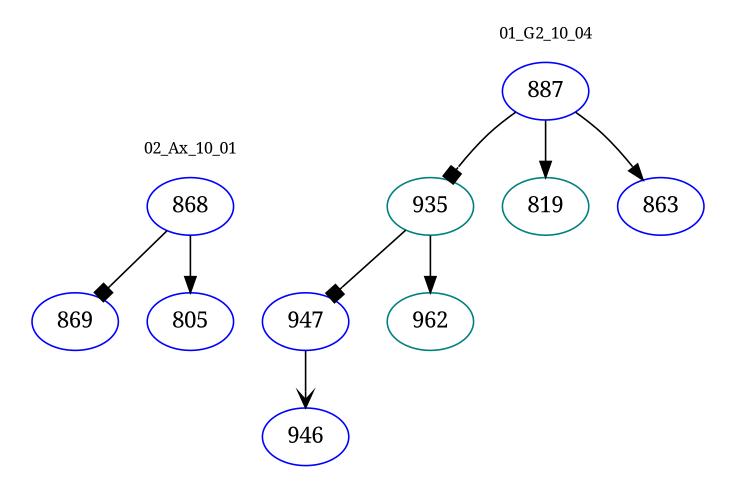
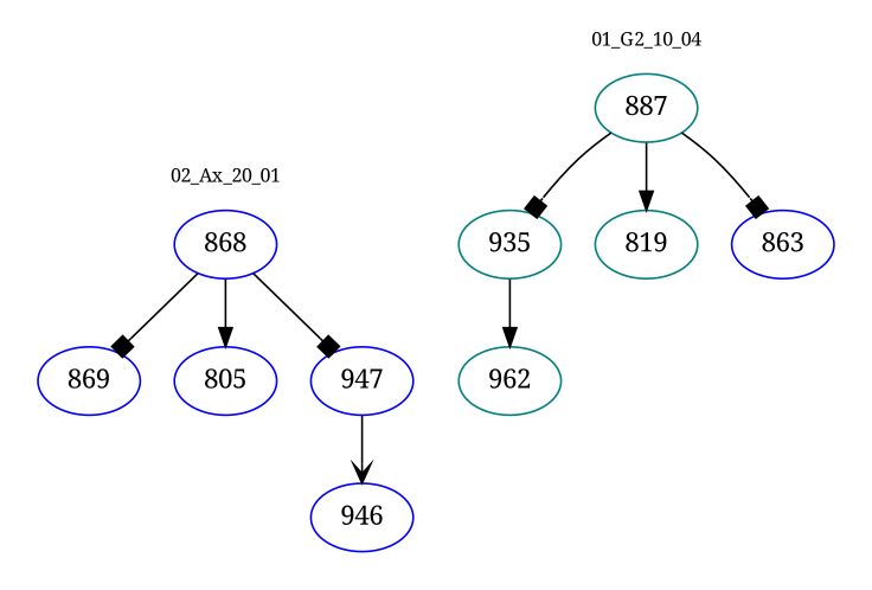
  digraph {
    fontname="Noto Serif"
    node [color=blue fontname="Noto Serif"]
    edge [arrowhead=normal color=black fontname="Noto Serif"]
    n1 [label=868]
    n2 [label=869]
    n3 [label=947]
    n4 [label=805]
    n5 [label=946]
-   n6 [label=887]
+   n6 [color=teal label=887]
    n7 [color=teal label=935]
    n8 [color=teal label=819]
    n9 [label=863]
    n10 [color=teal label=962]
    subgraph cluster_1 {
      color=white
      fontsize=10
-     label="02_Ax_10_01"
+     label="02_Ax_20_01"
      n1
      n2
      n3
      n4
      n5
    }
    subgraph cluster_2 {
      color=white
      fontsize=10
      label="01_G2_10_04"
      n6
      n7
      n8
      n9
      n10
    }
    n1 -> n2 [arrowhead=box]
-   n7 -> n3 [arrowhead=box]
+   n1 -> n3 [arrowhead=box]
    n1 -> n4
    n3 -> n5 [arrowhead=vee]
    n6 -> n7 [arrowhead=box]
    n6 -> n8
-   n6 -> n9
+   n6 -> n9 [arrowhead=box]
    n7 -> n10
  }
